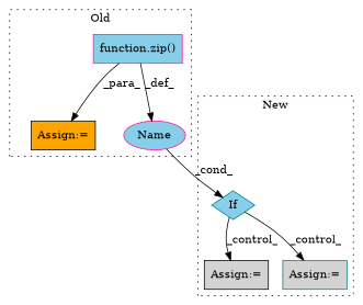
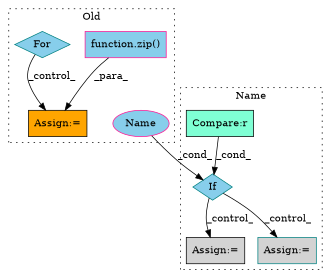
  digraph {
    node [a=68 color=teal fillcolor=skyblue l=3 shape=box style=filled]
    n1 [a=75 color=deeppink l="4,1" label="function.zip()" s="5388,5412"]
+   n2 [a=107 l="4,85" label=For s="5368,5413" shape=diamond]
    n3 [color=black fillcolor=orange l=4 label="Assign:=" s=5502]
    n4 [a=87 color=deeppink l=1 label=Name s=5383 shape=ellipse]
    n5 [a=96 label=If s=7117 shape=diamond]
+   n6 [a=40 color=black fillcolor=aquamarine l=17 label="Compare:r" s=7120]
    n7 [color=black fillcolor=lightgrey label="Assign:=" s=7163]
    n8 [fillcolor=lightgrey label="Assign:=" s=7243]
    subgraph cluster_1 {
      label=Old
      style=dotted
      n1
+     n2
      n3
      n4
    }
    subgraph cluster_2 {
-     label=New
+     label=Name
      style=dotted
      n5
+     n6
      n7
      n8
    }
    n1 -> n3 [label=_para_]
-   n1 -> n4 [label=_def_]
+   n2 -> n3 [label=_control_]
    n4 -> n5 [label=_cond_]
    n5 -> n7 [label=_control_]
    n5 -> n8 [label=_control_]
+   n6 -> n5 [label=_cond_]
  }
